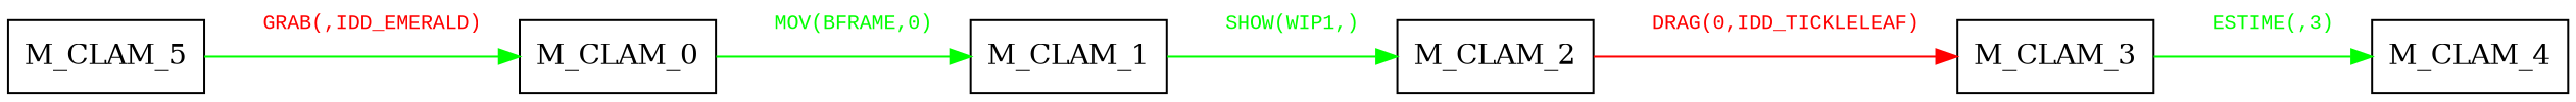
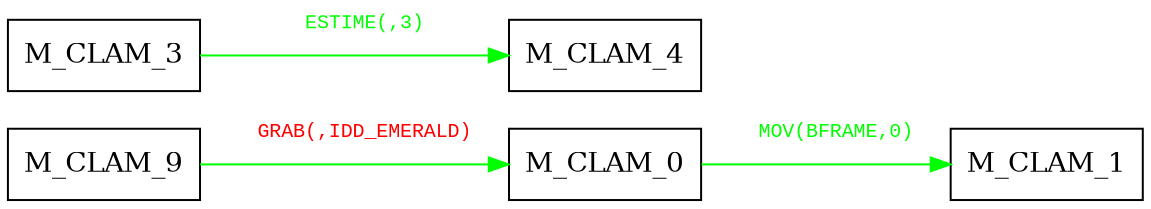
  digraph {
    rankdir=LR
    node [shape=record]
    edge [color=green fontcolor=green]
    M_CLAM_0
    M_CLAM_1
-   M_CLAM_2
    M_CLAM_3
    M_CLAM_4
-   M_CLAM_5
+   M_CLAM_5 [label=M_CLAM_9]
    M_CLAM_0 -> M_CLAM_1 [label=< <font face="Courier New" point-size="10"> MOV(BFRAME,0)<br/> </font>>]
-   M_CLAM_1 -> M_CLAM_2 [label=< <font face="Courier New" point-size="10"> SHOW(WIP1,)<br/> </font>>]
-   M_CLAM_2 -> M_CLAM_3 [color=red fontcolor=red label=< <font face="Courier New" point-size="10"> DRAG(0,IDD_TICKLELEAF)<br/> </font>>]
    M_CLAM_3 -> M_CLAM_4 [label=< <font face="Courier New" point-size="10"> ESTIME(,3)<br/> </font>>]
    M_CLAM_5 -> M_CLAM_0 [fontcolor=red label=< <font face="Courier New" point-size="10"> GRAB(,IDD_EMERALD)<br/> </font>>]
  }
